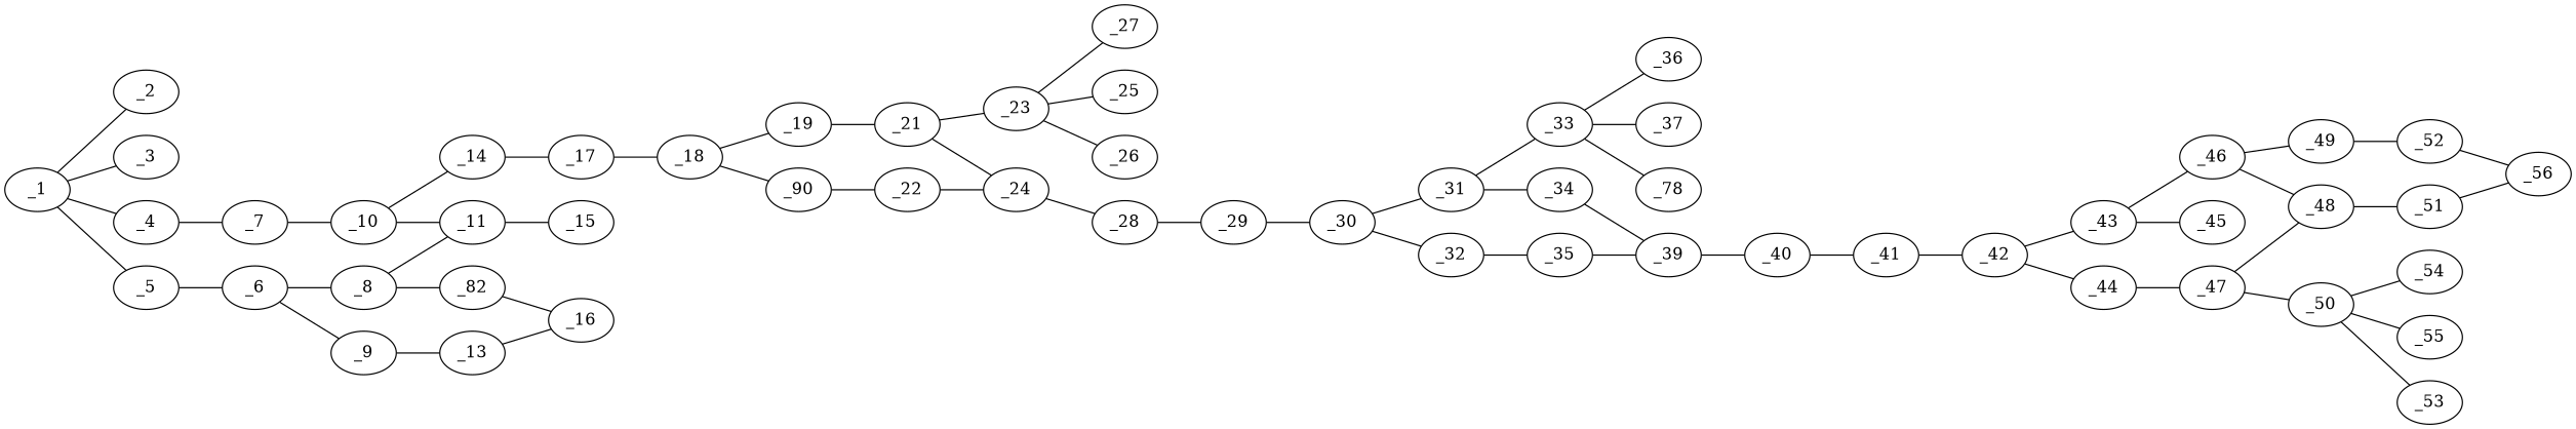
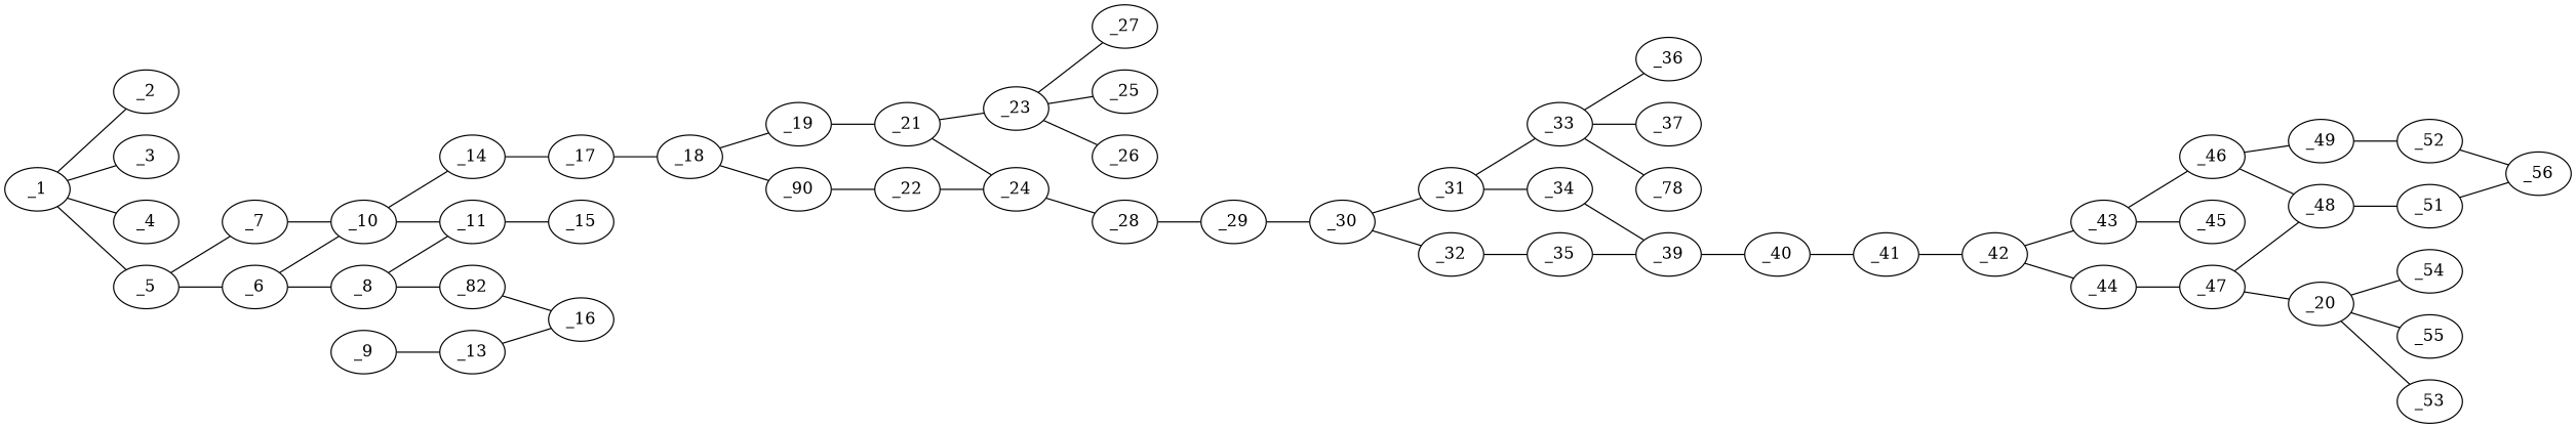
  graph {
    rankdir=LR
    node [charge=0 chem=1 symbol="C  " x=16.7224 y=-2]
    edge [valence=1]
    _1 [chem=5 symbol="S  " y=-5]
    _2 [chem=2 symbol="O  " y=-6]
    _3 [chem=2 symbol="O  " x=17.7224 y=-5]
    _4 [chem=2 symbol="O  " x=15.7224 y=-5]
    _5 [y=-4]
    _6 [x=17.5884 y=-3.5]
    _7 [x=15.8564 y=-3.5]
    _8 [x=17.5884 y=-2.5]
    _9 [x=18.4545 y=-4]
    _10 [x=15.8564 y=-2.5]
    _11
    n12 [label=_82 x=18.4545]
    _13 [x=19.3205 y=-3.5]
    _14 [chem=4 symbol="N  " x=14.9904]
    _15 [chem=2 symbol="O  " y=-1]
    _16 [x=19.3205 y=-2.5]
    _17 [chem=4 symbol="N  " x=14.1243 y=-2.5]
    _18 [x=13.2583]
    _19 [x=13.2583 y=-1]
    n20 [label=_90 x=12.3923 y=-2.5]
    _21 [x=12.3923 y=-0.5]
    _22 [x=11.5263]
    _23 [chem=5 symbol="S  " x=12.3923 y=0.5]
    _24 [x=11.5263 y=-1]
    _25 [chem=2 symbol="O  " x=12.3923 y=1.5]
    _26 [chem=2 symbol="O  " x=11.3923 y=0.5]
    _27 [chem=2 symbol="O  " x=13.3923 y=0.5]
    _28 [x=10.6602 y=-0.5]
    _29 [x=9.7942 y=-1]
    _30 [x=8.9282 y=-0.5]
    _31 [x=8.0622 y=-1]
    _32 [x=8.9282 y=0.5]
    _33 [chem=5 symbol="S  " x=8.0622]
    _34 [x=7.1961 y=-0.5]
    _35 [x=8.0622 y=1]
    _36 [chem=2 symbol="O  " x=8.0622 y=-3]
    _37 [chem=2 symbol="O  " x=9.0622]
    n38 [chem=2 label=_78 symbol="O  " x=7.0622]
    _39 [x=7.1961 y=0.5]
    _40 [chem=4 symbol="N  " x=6.3301 y=1]
    _41 [chem=4 symbol="N  " x=6.3301 y=2]
    _42 [x=5.4641 y=2.5]
    _43 [x=4.5981 y=2]
    _44 [x=5.4641 y=3.5]
    _45 [chem=2 symbol="O  " x=4.5981 y=1]
    _46 [x=3.732 y=2.5]
    _47 [x=4.5981 y=4]
    _48 [x=3.7321 y=3.5]
    _49 [x=2.866 y=2]
-   _50 [chem=5 symbol="S  " x=4.5981 y=5]
+   _50 [chem=5 symbol="S  " x=4.5981 y=5 label=_20]
    _51 [x=2.866 y=4]
    _52 [x=2 y=2.5]
    _53 [chem=2 symbol="O  " x=4.5981 y=6]
    _54 [chem=2 symbol="O  " x=3.5981 y=5]
    _55 [chem=2 symbol="O  " x=5.5981 y=5]
    _56 [x=2 y=3.5]
    _1 -- _2 [valence=2]
    _1 -- _3 [valence=2]
    _1 -- _4
    _1 -- _5
    _5 -- _6 [valence=2]
-   _4 -- _7
+   _5 -- _7
    _6 -- _8
-   _6 -- _9
+   _6 -- _10
    _7 -- _10 [valence=2]
    _8 -- _11 [valence=2]
    _8 -- n12
    _9 -- _13 [valence=2]
    _10 -- _11
    _10 -- _14
    _11 -- _15
    n12 -- _16 [valence=2]
    _13 -- _16
    _14 -- _17 [valence=2]
    _17 -- _18
    _18 -- _19 [valence=2]
    _18 -- n20
    _19 -- _21
    n20 -- _22 [valence=2]
    _21 -- _23
    _21 -- _24 [valence=2]
    _22 -- _24
    _23 -- _25 [valence=2]
    _23 -- _26 [valence=2]
    _23 -- _27
    _24 -- _28
    _28 -- _29 [valence=2]
    _29 -- _30
    _30 -- _31 [valence=2]
    _30 -- _32
    _31 -- _33
    _31 -- _34
    _32 -- _35 [valence=2]
    _33 -- _36 [valence=2]
    _33 -- _37 [valence=2]
    _33 -- n38
    _34 -- _39 [valence=2]
    _35 -- _39
    _39 -- _40
    _40 -- _41 [valence=2]
    _41 -- _42
    _42 -- _43 [valence=2]
    _42 -- _44
    _43 -- _45
    _43 -- _46
    _44 -- _47 [valence=2]
    _46 -- _48 [valence=2]
    _46 -- _49
    _47 -- _48
    _47 -- _50
    _48 -- _51
    _49 -- _52 [valence=2]
    _50 -- _53 [valence=2]
    _50 -- _54 [valence=2]
    _50 -- _55
    _51 -- _56 [valence=2]
    _52 -- _56
  }
